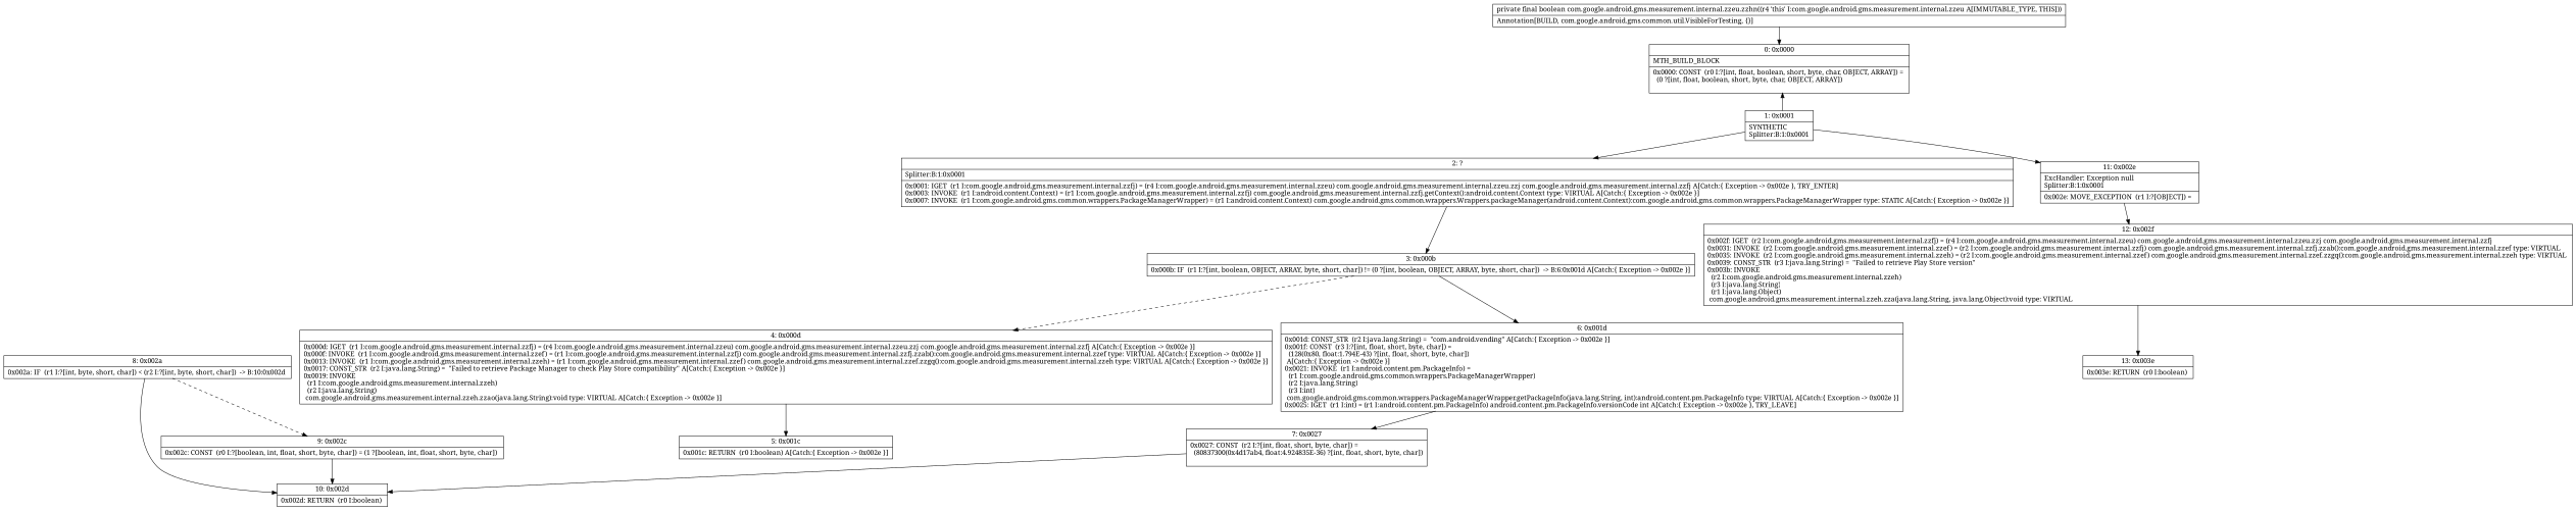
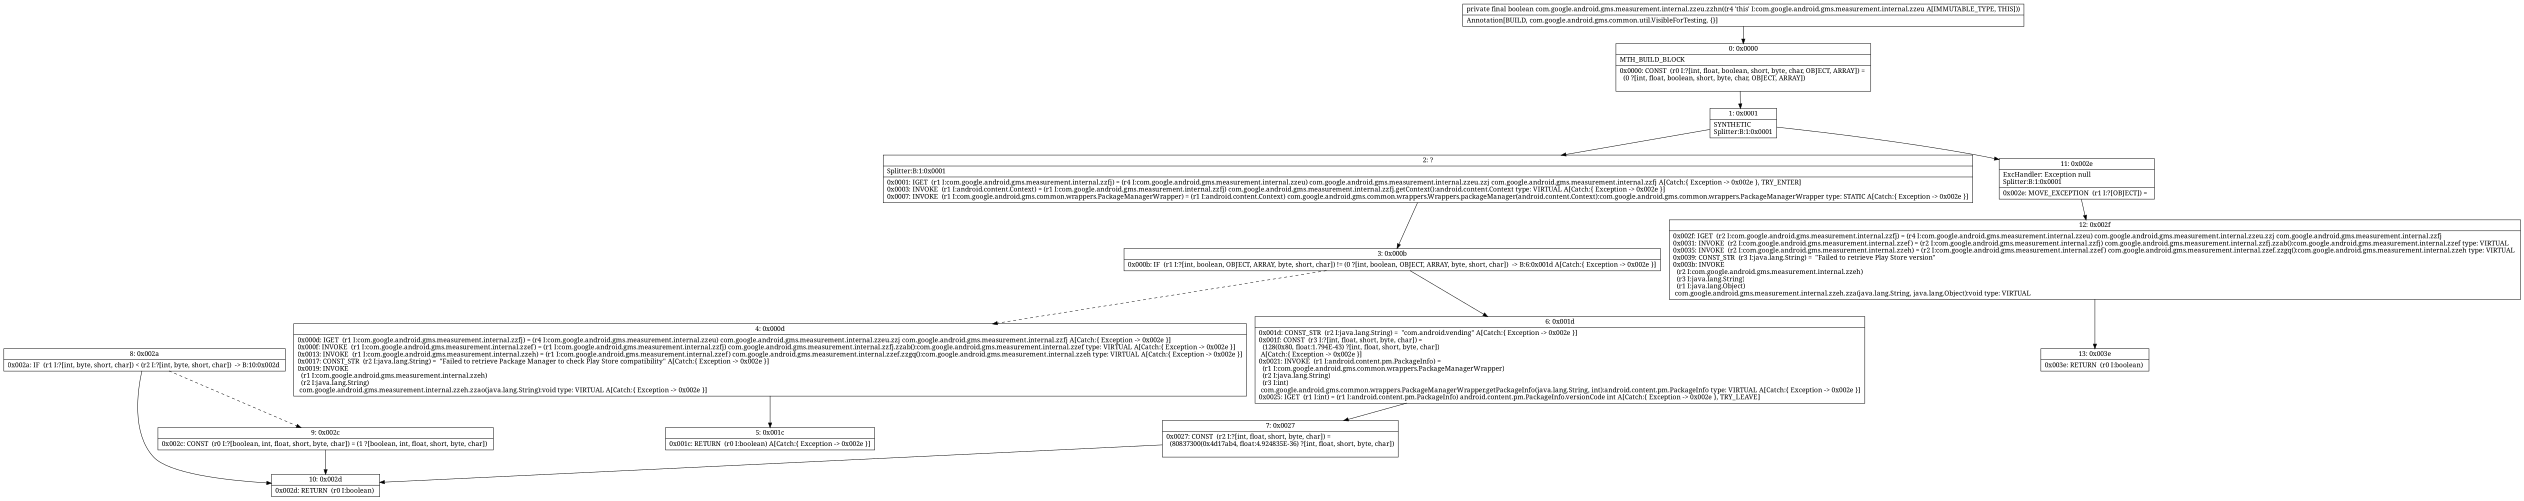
  digraph {
    fontname="Noto Serif"
    node [fontname="Noto Serif" shape=record]
    edge [fontname="Noto Serif"]
    n1 [label="{0\:\ 0x0000|MTH_BUILD_BLOCK\l|0x0000: CONST  (r0 I:?[int, float, boolean, short, byte, char, OBJECT, ARRAY]) = \l  (0 ?[int, float, boolean, short, byte, char, OBJECT, ARRAY])\l \l}"]
    n2 [label="{1\:\ 0x0001|SYNTHETIC\lSplitter:B:1:0x0001\l}"]
    n3 [label="{2\:\ ?|Splitter:B:1:0x0001\l|0x0001: IGET  (r1 I:com.google.android.gms.measurement.internal.zzfj) = (r4 I:com.google.android.gms.measurement.internal.zzeu) com.google.android.gms.measurement.internal.zzeu.zzj com.google.android.gms.measurement.internal.zzfj A[Catch:\{ Exception \-\> 0x002e \}, TRY_ENTER]\l0x0003: INVOKE  (r1 I:android.content.Context) = (r1 I:com.google.android.gms.measurement.internal.zzfj) com.google.android.gms.measurement.internal.zzfj.getContext():android.content.Context type: VIRTUAL A[Catch:\{ Exception \-\> 0x002e \}]\l0x0007: INVOKE  (r1 I:com.google.android.gms.common.wrappers.PackageManagerWrapper) = (r1 I:android.content.Context) com.google.android.gms.common.wrappers.Wrappers.packageManager(android.content.Context):com.google.android.gms.common.wrappers.PackageManagerWrapper type: STATIC A[Catch:\{ Exception \-\> 0x002e \}]\l}"]
    n4 [label="{11\:\ 0x002e|ExcHandler: Exception null\lSplitter:B:1:0x0001\l|0x002e: MOVE_EXCEPTION  (r1 I:?[OBJECT]) =  \l}"]
    n5 [label="{3\:\ 0x000b|0x000b: IF  (r1 I:?[int, boolean, OBJECT, ARRAY, byte, short, char]) != (0 ?[int, boolean, OBJECT, ARRAY, byte, short, char])  \-\> B:6:0x001d A[Catch:\{ Exception \-\> 0x002e \}]\l}"]
    n6 [label="{12\:\ 0x002f|0x002f: IGET  (r2 I:com.google.android.gms.measurement.internal.zzfj) = (r4 I:com.google.android.gms.measurement.internal.zzeu) com.google.android.gms.measurement.internal.zzeu.zzj com.google.android.gms.measurement.internal.zzfj \l0x0031: INVOKE  (r2 I:com.google.android.gms.measurement.internal.zzef) = (r2 I:com.google.android.gms.measurement.internal.zzfj) com.google.android.gms.measurement.internal.zzfj.zzab():com.google.android.gms.measurement.internal.zzef type: VIRTUAL \l0x0035: INVOKE  (r2 I:com.google.android.gms.measurement.internal.zzeh) = (r2 I:com.google.android.gms.measurement.internal.zzef) com.google.android.gms.measurement.internal.zzef.zzgq():com.google.android.gms.measurement.internal.zzeh type: VIRTUAL \l0x0039: CONST_STR  (r3 I:java.lang.String) =  \"Failed to retrieve Play Store version\" \l0x003b: INVOKE  \l  (r2 I:com.google.android.gms.measurement.internal.zzeh)\l  (r3 I:java.lang.String)\l  (r1 I:java.lang.Object)\l com.google.android.gms.measurement.internal.zzeh.zza(java.lang.String, java.lang.Object):void type: VIRTUAL \l}"]
    n7 [label="{4\:\ 0x000d|0x000d: IGET  (r1 I:com.google.android.gms.measurement.internal.zzfj) = (r4 I:com.google.android.gms.measurement.internal.zzeu) com.google.android.gms.measurement.internal.zzeu.zzj com.google.android.gms.measurement.internal.zzfj A[Catch:\{ Exception \-\> 0x002e \}]\l0x000f: INVOKE  (r1 I:com.google.android.gms.measurement.internal.zzef) = (r1 I:com.google.android.gms.measurement.internal.zzfj) com.google.android.gms.measurement.internal.zzfj.zzab():com.google.android.gms.measurement.internal.zzef type: VIRTUAL A[Catch:\{ Exception \-\> 0x002e \}]\l0x0013: INVOKE  (r1 I:com.google.android.gms.measurement.internal.zzeh) = (r1 I:com.google.android.gms.measurement.internal.zzef) com.google.android.gms.measurement.internal.zzef.zzgq():com.google.android.gms.measurement.internal.zzeh type: VIRTUAL A[Catch:\{ Exception \-\> 0x002e \}]\l0x0017: CONST_STR  (r2 I:java.lang.String) =  \"Failed to retrieve Package Manager to check Play Store compatibility\" A[Catch:\{ Exception \-\> 0x002e \}]\l0x0019: INVOKE  \l  (r1 I:com.google.android.gms.measurement.internal.zzeh)\l  (r2 I:java.lang.String)\l com.google.android.gms.measurement.internal.zzeh.zzao(java.lang.String):void type: VIRTUAL A[Catch:\{ Exception \-\> 0x002e \}]\l}"]
    n8 [label="{6\:\ 0x001d|0x001d: CONST_STR  (r2 I:java.lang.String) =  \"com.android.vending\" A[Catch:\{ Exception \-\> 0x002e \}]\l0x001f: CONST  (r3 I:?[int, float, short, byte, char]) = \l  (128(0x80, float:1.794E\-43) ?[int, float, short, byte, char])\l A[Catch:\{ Exception \-\> 0x002e \}]\l0x0021: INVOKE  (r1 I:android.content.pm.PackageInfo) = \l  (r1 I:com.google.android.gms.common.wrappers.PackageManagerWrapper)\l  (r2 I:java.lang.String)\l  (r3 I:int)\l com.google.android.gms.common.wrappers.PackageManagerWrapper.getPackageInfo(java.lang.String, int):android.content.pm.PackageInfo type: VIRTUAL A[Catch:\{ Exception \-\> 0x002e \}]\l0x0025: IGET  (r1 I:int) = (r1 I:android.content.pm.PackageInfo) android.content.pm.PackageInfo.versionCode int A[Catch:\{ Exception \-\> 0x002e \}, TRY_LEAVE]\l}"]
    n9 [label="{5\:\ 0x001c|0x001c: RETURN  (r0 I:boolean) A[Catch:\{ Exception \-\> 0x002e \}]\l}"]
    n10 [label="{7\:\ 0x0027|0x0027: CONST  (r2 I:?[int, float, short, byte, char]) = \l  (80837300(0x4d17ab4, float:4.924835E\-36) ?[int, float, short, byte, char])\l \l}"]
    n11 [label="{10\:\ 0x002d|0x002d: RETURN  (r0 I:boolean) \l}"]
    n12 [label="{8\:\ 0x002a|0x002a: IF  (r1 I:?[int, byte, short, char]) \< (r2 I:?[int, byte, short, char])  \-\> B:10:0x002d \l}"]
    n13 [label="{9\:\ 0x002c|0x002c: CONST  (r0 I:?[boolean, int, float, short, byte, char]) = (1 ?[boolean, int, float, short, byte, char]) \l}"]
    n14 [label="{13\:\ 0x003e|0x003e: RETURN  (r0 I:boolean) \l}"]
    n15 [label="{private final boolean com.google.android.gms.measurement.internal.zzeu.zzhn((r4 'this' I:com.google.android.gms.measurement.internal.zzeu A[IMMUTABLE_TYPE, THIS]))  | Annotation[BUILD, com.google.android.gms.common.util.VisibleForTesting, \{\}]\l}"]
-   n2 -> n1
+   n1 -> n2
    n2 -> n3
    n2 -> n4
    n3 -> n5
    n4 -> n6
    n5 -> n7 [style=dashed]
    n5 -> n8
    n6 -> n14
    n7 -> n9
    n8 -> n10
    n10 -> n11
    n12 -> n11
    n12 -> n13 [style=dashed]
    n13 -> n11
    n15 -> n1
  }
